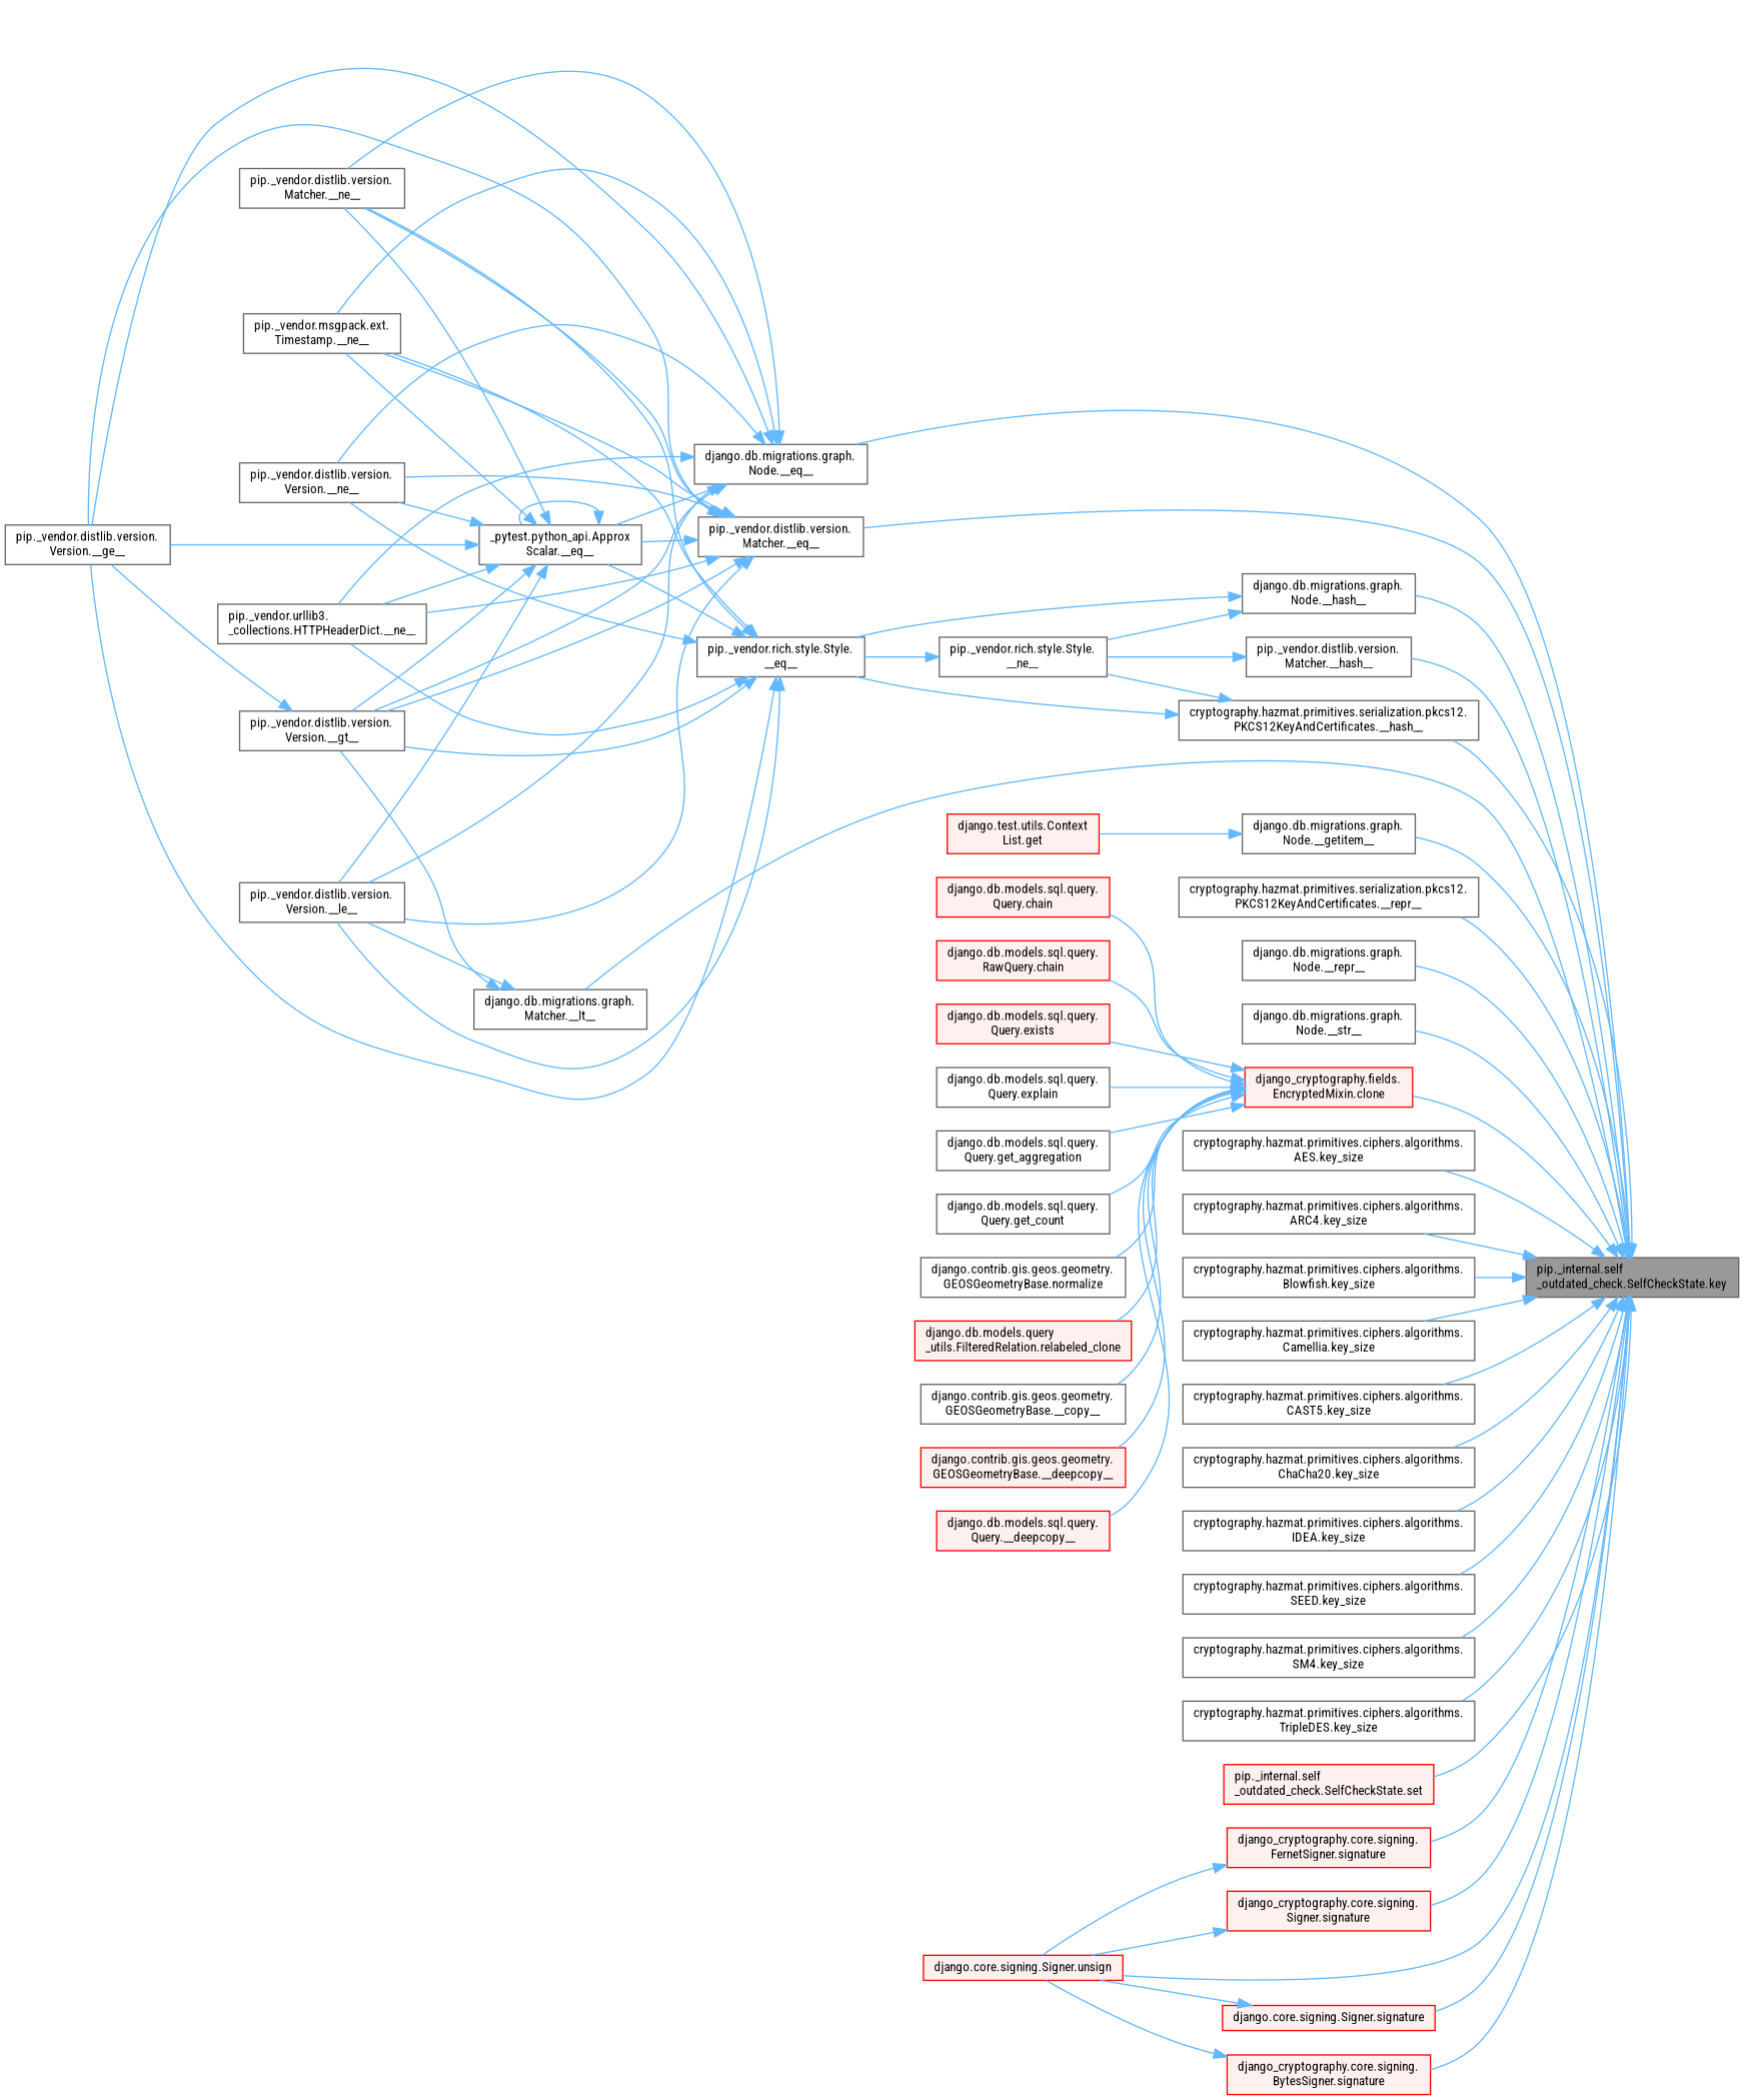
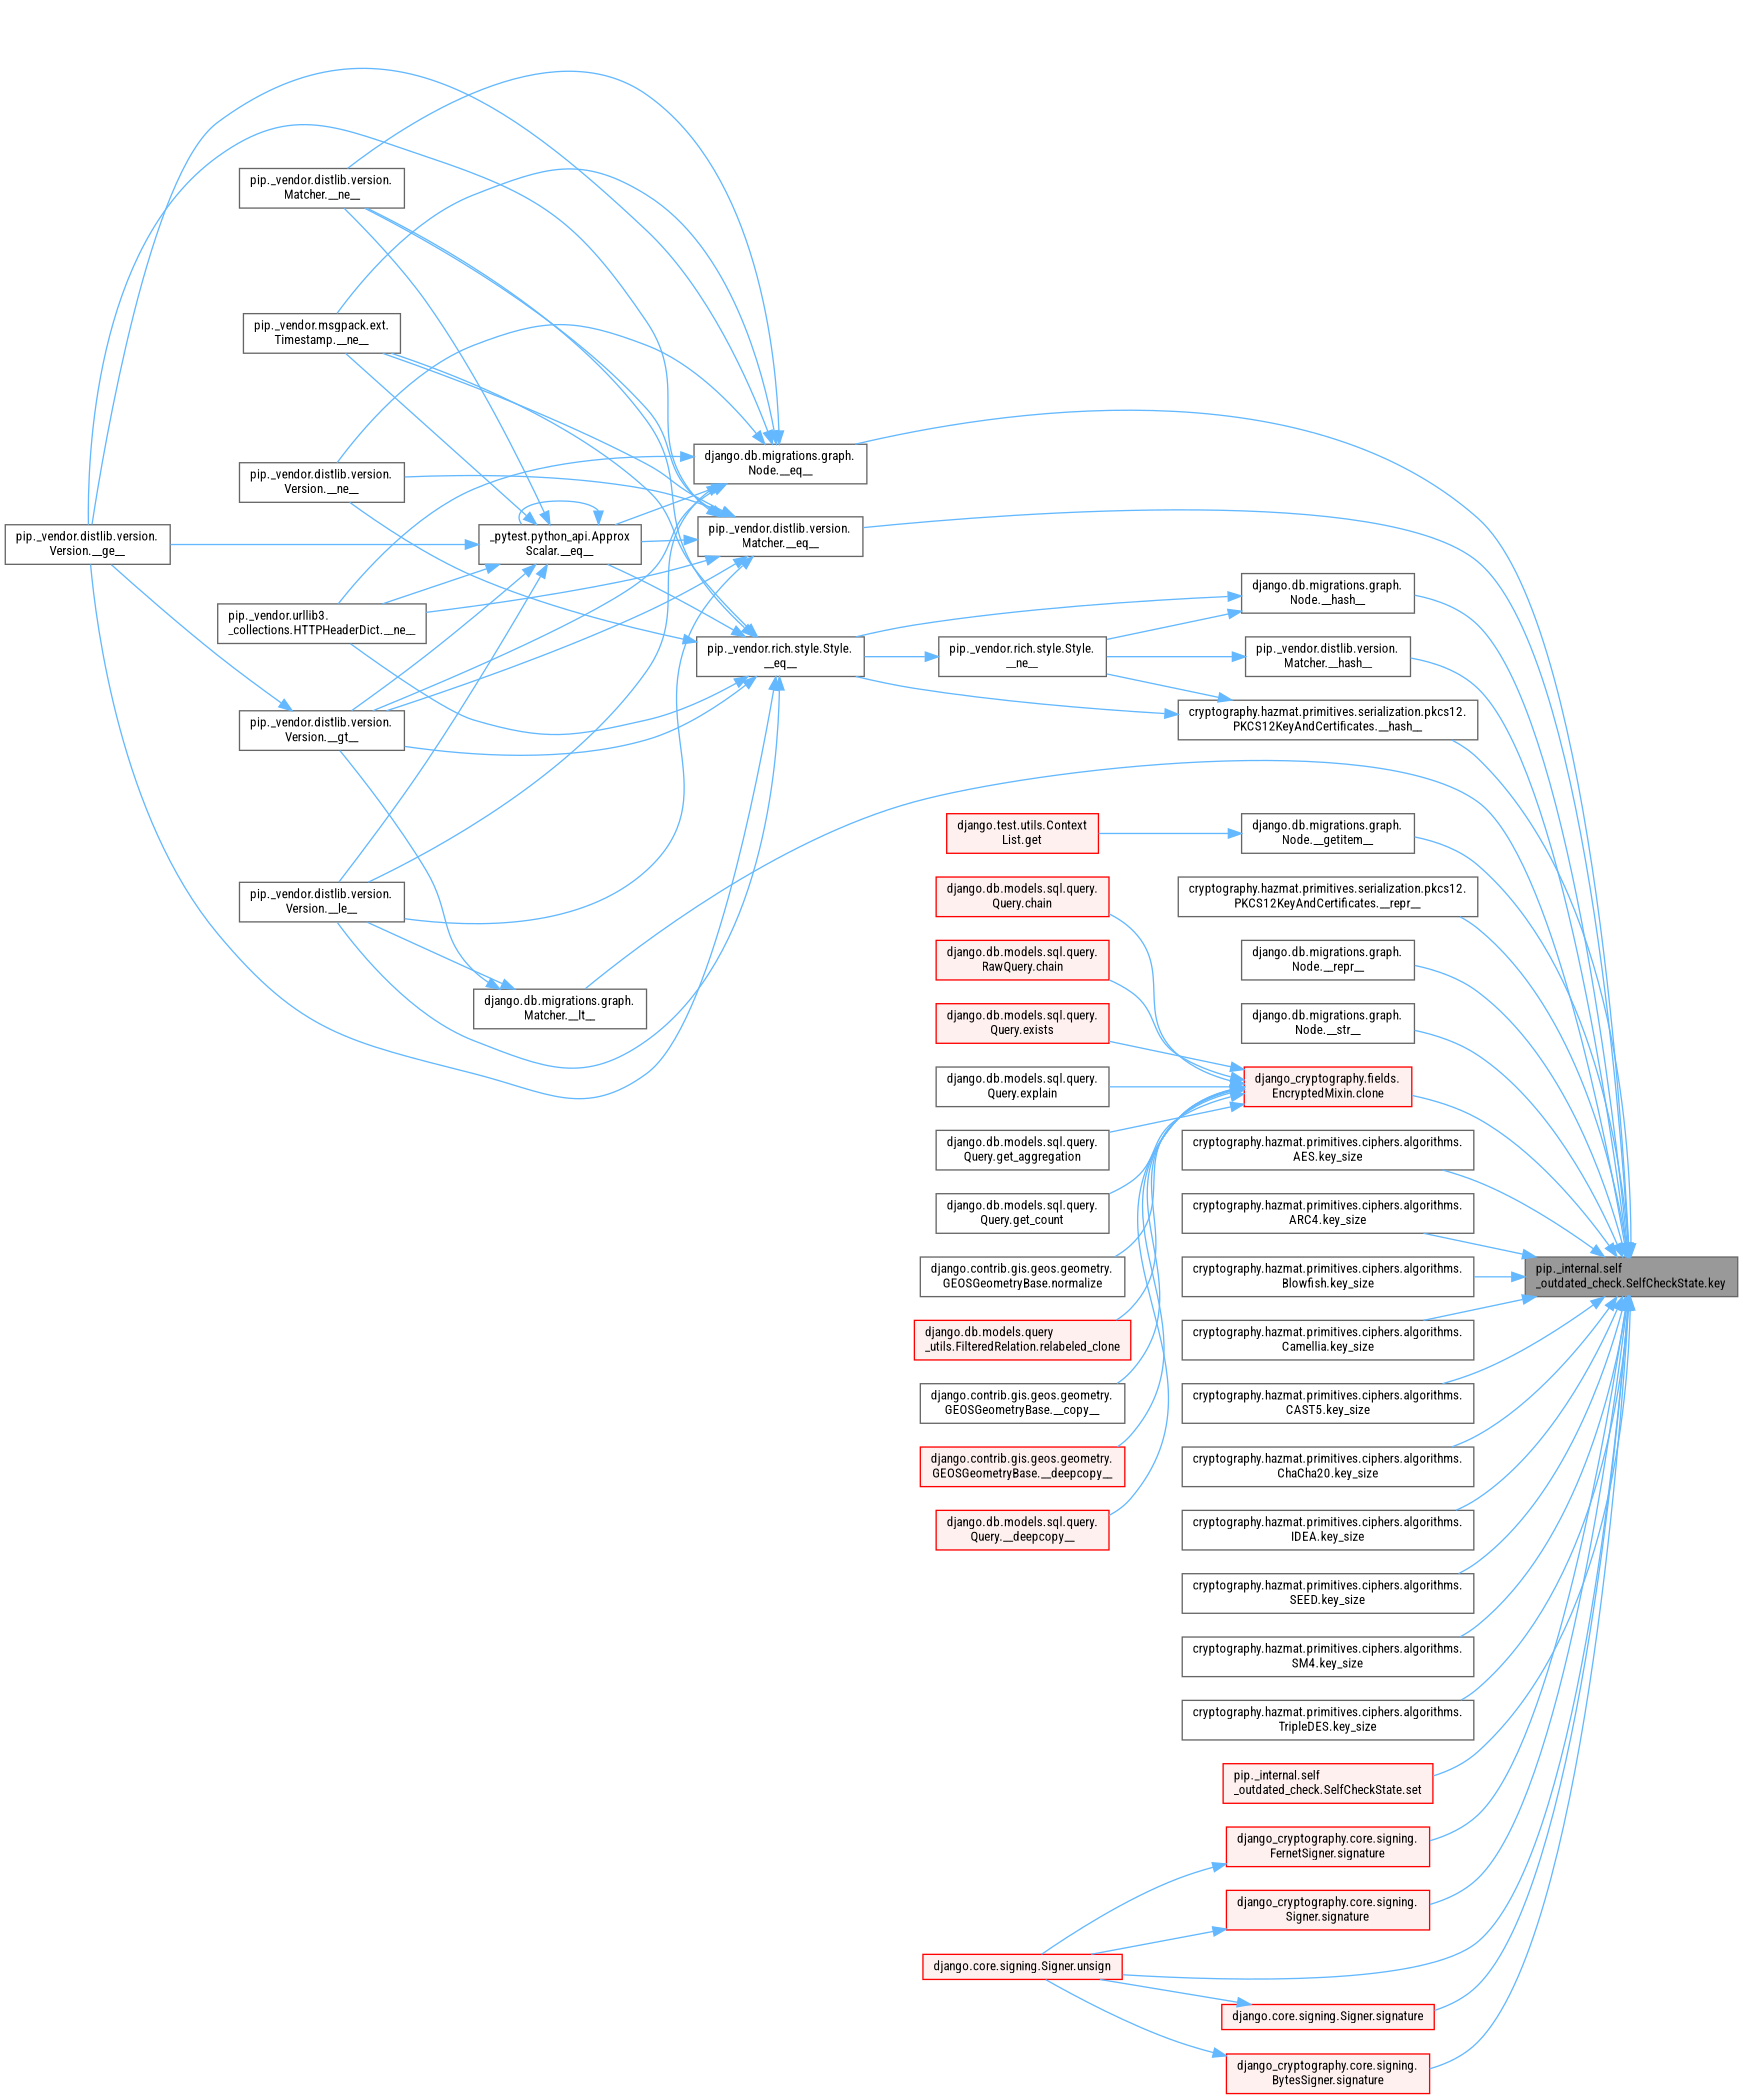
  digraph {
    fontname="Roboto Condensed"
    rankdir=RL
    node [color=grey40 fillcolor=white fontname="Roboto Condensed" fontsize=10 shape=box style=filled]
    edge [color=steelblue1 dir=back fontname="Roboto Condensed" fontsize=10 labelfontname=Helvetica labelfontsize=10 style=solid]
    n1 [color=gray40 fillcolor=grey60 fontcolor=black height=0.2 label="pip._internal.self\l_outdated_check.SelfCheckState.key" width=0.4]
    n2 [height=0.2 label="django.db.migrations.graph.\lNode.__eq__" width=0.4]
    n3 [height=0.2 label="pip._vendor.distlib.version.\lMatcher.__eq__" width=0.4]
    n4 [height=0.2 label="django.db.migrations.graph.\lNode.__getitem__" width=0.4]
    n5 [height=0.2 label="cryptography.hazmat.primitives.serialization.pkcs12.\lPKCS12KeyAndCertificates.__hash__" width=0.4]
    n6 [height=0.2 label="django.db.migrations.graph.\lNode.__hash__" width=0.4]
    n7 [height=0.2 label="pip._vendor.distlib.version.\lMatcher.__hash__" width=0.4]
    n8 [height=0.2 label="django.db.migrations.graph.\lMatcher.__lt__" width=0.4]
    n9 [height=0.2 label="cryptography.hazmat.primitives.serialization.pkcs12.\lPKCS12KeyAndCertificates.__repr__" width=0.4]
    n10 [height=0.2 label="django.db.migrations.graph.\lNode.__repr__" width=0.4]
    n11 [height=0.2 label="django.db.migrations.graph.\lNode.__str__" width=0.4]
    n12 [color=red fillcolor="#FFF0F0" height=0.2 label="django_cryptography.fields.\lEncryptedMixin.clone" width=0.4]
    n13 [height=0.2 label="cryptography.hazmat.primitives.ciphers.algorithms.\lAES.key_size" width=0.4]
    n14 [height=0.2 label="cryptography.hazmat.primitives.ciphers.algorithms.\lARC4.key_size" width=0.4]
    n15 [height=0.2 label="cryptography.hazmat.primitives.ciphers.algorithms.\lBlowfish.key_size" width=0.4]
    n16 [height=0.2 label="cryptography.hazmat.primitives.ciphers.algorithms.\lCamellia.key_size" width=0.4]
    n17 [height=0.2 label="cryptography.hazmat.primitives.ciphers.algorithms.\lCAST5.key_size" width=0.4]
    n18 [height=0.2 label="cryptography.hazmat.primitives.ciphers.algorithms.\lChaCha20.key_size" width=0.4]
    n19 [height=0.2 label="cryptography.hazmat.primitives.ciphers.algorithms.\lIDEA.key_size" width=0.4]
    n20 [height=0.2 label="cryptography.hazmat.primitives.ciphers.algorithms.\lSEED.key_size" width=0.4]
    n21 [height=0.2 label="cryptography.hazmat.primitives.ciphers.algorithms.\lSM4.key_size" width=0.4]
    n22 [height=0.2 label="cryptography.hazmat.primitives.ciphers.algorithms.\lTripleDES.key_size" width=0.4]
    n23 [color=red fillcolor="#FFF0F0" height=0.2 label="pip._internal.self\l_outdated_check.SelfCheckState.set" width=0.4]
    n24 [color=red fillcolor="#FFF0F0" height=0.2 label="django.core.signing.Signer.signature" width=0.4]
    n25 [color=red fillcolor="#FFF0F0" height=0.2 label="django.core.signing.Signer.unsign" width=0.4]
    n26 [color=red fillcolor="#FFF0F0" height=0.2 label="django_cryptography.core.signing.\lBytesSigner.signature" width=0.4]
    n27 [color=red fillcolor="#FFF0F0" height=0.2 label="django_cryptography.core.signing.\lFernetSigner.signature" width=0.4]
    n28 [color=red fillcolor="#FFF0F0" height=0.2 label="django_cryptography.core.signing.\lSigner.signature" width=0.4]
    n29 [height=0.2 label="_pytest.python_api.Approx\lScalar.__eq__" width=0.4]
    n30 [height=0.2 label="pip._vendor.distlib.version.\lVersion.__ge__" width=0.4]
    n31 [height=0.2 label="pip._vendor.distlib.version.\lVersion.__gt__" width=0.4]
    n32 [height=0.2 label="pip._vendor.distlib.version.\lVersion.__le__" width=0.4]
    n33 [height=0.2 label="pip._vendor.distlib.version.\lMatcher.__ne__" width=0.4]
    n34 [height=0.2 label="pip._vendor.distlib.version.\lVersion.__ne__" width=0.4]
    n35 [height=0.2 label="pip._vendor.msgpack.ext.\lTimestamp.__ne__" width=0.4]
    n36 [height=0.2 label="pip._vendor.urllib3.\l_collections.HTTPHeaderDict.__ne__" width=0.4]
    n37 [color=red fillcolor="#FFF0F0" height=0.2 label="django.test.utils.Context\lList.get" width=0.4]
    n38 [height=0.2 label="pip._vendor.rich.style.Style.\l__eq__" width=0.4]
    n39 [height=0.2 label="pip._vendor.rich.style.Style.\l__ne__" width=0.4]
    n40 [height=0.2 label="django.contrib.gis.geos.geometry.\lGEOSGeometryBase.__copy__" width=0.4]
    n41 [color=red fillcolor="#FFF0F0" height=0.2 label="django.contrib.gis.geos.geometry.\lGEOSGeometryBase.__deepcopy__" width=0.4]
    n42 [color=red fillcolor="#FFF0F0" height=0.2 label="django.db.models.sql.query.\lQuery.__deepcopy__" width=0.4]
    n43 [color=red fillcolor="#FFF0F0" height=0.2 label="django.db.models.sql.query.\lQuery.chain" width=0.4]
    n44 [color=red fillcolor="#FFF0F0" height=0.2 label="django.db.models.sql.query.\lRawQuery.chain" width=0.4]
    n45 [color=red fillcolor="#FFF0F0" height=0.2 label="django.db.models.sql.query.\lQuery.exists" width=0.4]
    n46 [height=0.2 label="django.db.models.sql.query.\lQuery.explain" width=0.4]
    n47 [height=0.2 label="django.db.models.sql.query.\lQuery.get_aggregation" width=0.4]
    n48 [height=0.2 label="django.db.models.sql.query.\lQuery.get_count" width=0.4]
    n49 [height=0.2 label="django.contrib.gis.geos.geometry.\lGEOSGeometryBase.normalize" width=0.4]
    n50 [color=red fillcolor="#FFF0F0" height=0.2 label="django.db.models.query\l_utils.FilteredRelation.relabeled_clone" width=0.4]
    n1 -> n2
    n1 -> n3
    n1 -> n4
    n1 -> n5
    n1 -> n6
    n1 -> n7
    n1 -> n8
    n1 -> n9
    n1 -> n10
    n1 -> n11
    n1 -> n12
    n1 -> n13
    n1 -> n14
    n1 -> n15
    n1 -> n16
    n1 -> n17
    n1 -> n18
    n1 -> n19
    n1 -> n20
    n1 -> n21
    n1 -> n22
    n1 -> n23
    n1 -> n24
    n1 -> n25
    n1 -> n26
    n1 -> n27
    n1 -> n28
    n2 -> n29
    n2 -> n30
    n2 -> n31
    n2 -> n32
    n2 -> n33
    n2 -> n34
    n2 -> n35
    n2 -> n36
    n3 -> n29
    n3 -> n30
    n3 -> n31
    n3 -> n32
    n3 -> n33
    n3 -> n34
    n3 -> n35
    n3 -> n36
    n4 -> n37
    n5 -> n38
    n5 -> n39
    n6 -> n38
    n6 -> n39
    n7 -> n39
    n8 -> n31
    n8 -> n32
    n12 -> n40
    n12 -> n41
    n12 -> n42
    n12 -> n43
    n12 -> n44
    n12 -> n45
    n12 -> n46
    n12 -> n47
    n12 -> n48
    n12 -> n49
    n12 -> n50
    n24 -> n25
    n26 -> n25
    n27 -> n25
    n28 -> n25
    n29 -> n29
    n29 -> n30
    n29 -> n31
    n29 -> n32
    n29 -> n33
-   n29 -> n34
    n29 -> n35
    n29 -> n36
    n31 -> n30
    n38 -> n29
    n38 -> n30
    n38 -> n31
    n38 -> n32
    n38 -> n33
    n38 -> n34
    n38 -> n35
    n38 -> n36
    n39 -> n38
  }
